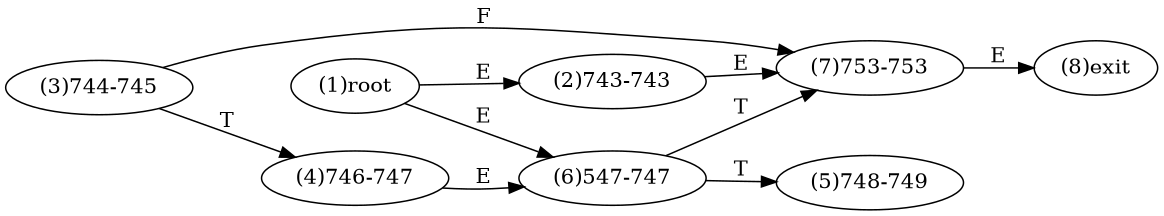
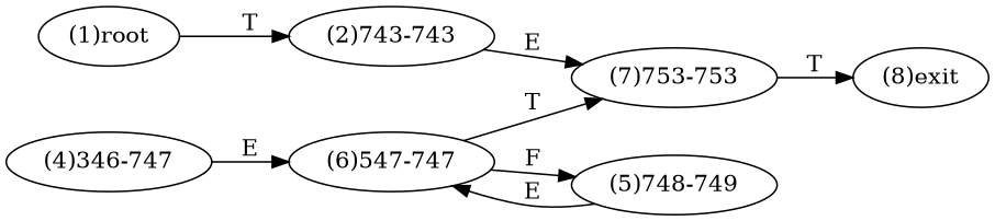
  digraph {
    rankdir=LR
    n1 [label="(1)root"]
    n2 [label="(2)743-743"]
    n3 [label="(7)753-753"]
-   n4 [label="(3)744-745"]
-   n5 [label="(4)746-747"]
+   n5 [label="(4)346-747"]
    n6 [label="(8)exit"]
    n7 [label="(6)547-747"]
    n8 [label="(5)748-749"]
-   n1 -> n2 [label=E]
+   n1 -> n2 [label=T]
    n2 -> n3 [label=E]
-   n3 -> n6 [label=E]
-   n4 -> n3 [label=F]
-   n4 -> n5 [label=T]
+   n3 -> n6 [label=T]
    n5 -> n7 [label=E]
    n7 -> n3 [label=T]
-   n7 -> n8 [label=T]
-   n1 -> n7 [label=E]
+   n7 -> n8 [label=F]
+   n8 -> n7 [label=E]
  }
